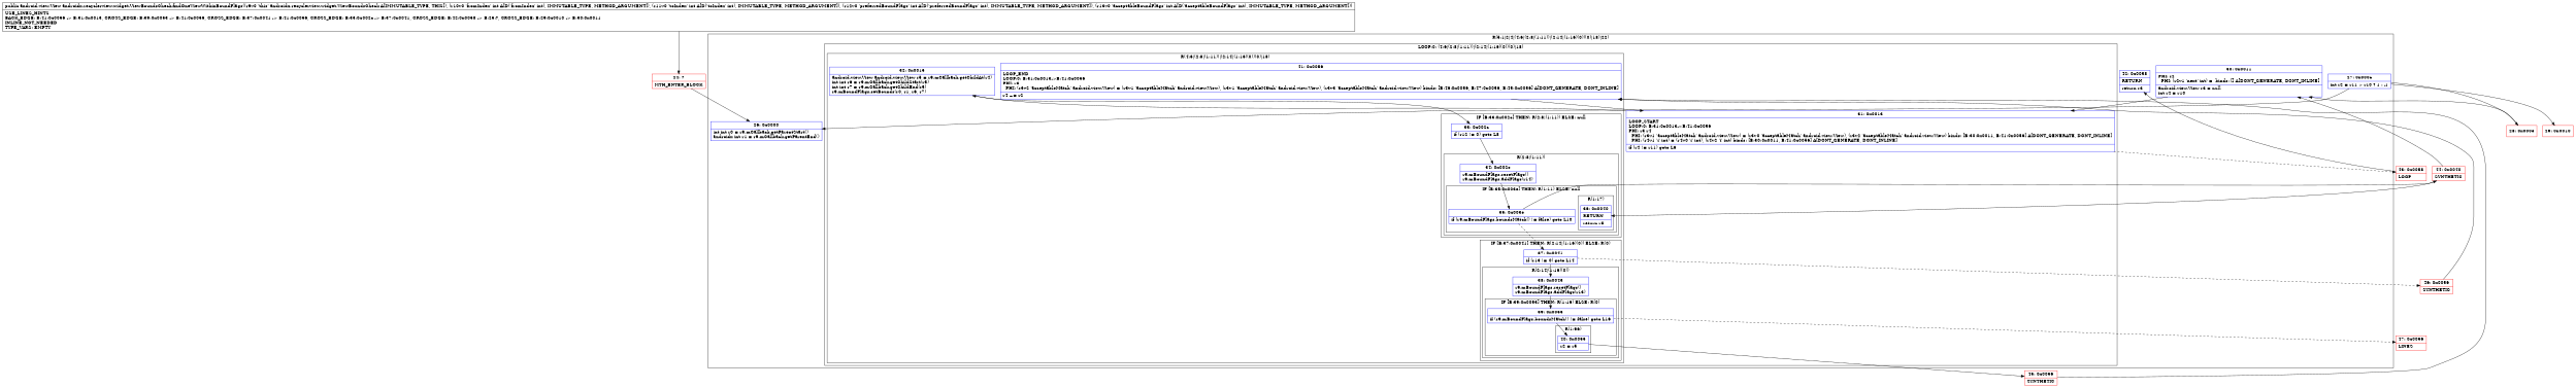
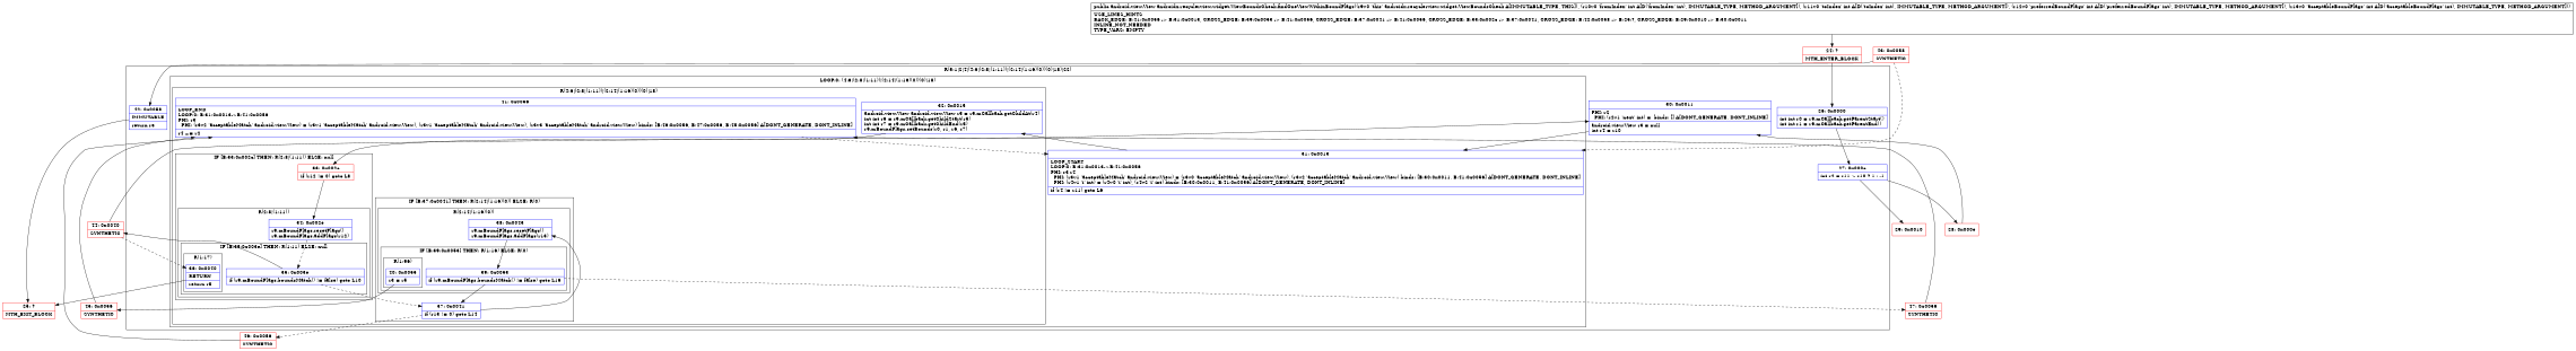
  digraph {
    node [color=blue shape=record]
    n1 [label="{36\:\ 0x0040|RETURN\l|return r5\l}"]
    n2 [label="{35\:\ 0x003e|if (r9.mBoundFlags.boundsMatch() != false) goto L10\l}"]
-   n3 [label="{34\:\ 0x002e|r9.mBoundFlags.resetFlags()\lr9.mBoundFlags.addFlags(r14)\l}"]
-   n4 [label="{33\:\ 0x002c|if (r12 != 0) goto L8\l}"]
-   n5 [label="{40\:\ 0x0055|r2 = r5\l}"]
+   n3 [label="{34\:\ 0x002e|r9.mBoundFlags.resetFlags()\lr9.mBoundFlags.addFlags(r12)\l}"]
+   n4 [color=red label="{33\:\ 0x002c|if (r12 != 0) goto L8\l}"]
+   n5 [label="{40\:\ 0x0055|r3 = r5\l}"]
    n6 [label="{39\:\ 0x0053|if (r9.mBoundFlags.boundsMatch() != false) goto L16\l}"]
    n7 [label="{38\:\ 0x0043|r9.mBoundFlags.resetFlags()\lr9.mBoundFlags.addFlags(r13)\l}"]
    n8 [label="{37\:\ 0x0041|if (r13 != 0) goto L14\l}"]
    n9 [label="{32\:\ 0x0015|android.view.View android.view.View r5 = r9.mCallback.getChildAt(r4)\lint int r6 = r9.mCallback.getChildStart(r5)\lint int r7 = r9.mCallback.getChildEnd(r5)\lr9.mBoundFlags.setBounds(r0, r1, r6, r7)\l}"]
    n10 [label="{41\:\ 0x0056|LOOP_END\lLOOP:0: B:31:0x0013\-\>B:41:0x0056\lPHI: r3 \l  PHI: (r3v2 'acceptableMatch' android.view.View) = (r3v1 'acceptableMatch' android.view.View), (r3v1 'acceptableMatch' android.view.View), (r3v3 'acceptableMatch' android.view.View) binds: [B:46:0x0056, B:47:0x0056, B:45:0x0056] A[DONT_GENERATE, DONT_INLINE]\l|r4 += r2\l}"]
    n11 [label="{31\:\ 0x0013|LOOP_START\lLOOP:0: B:31:0x0013\-\>B:41:0x0056\lPHI: r3 r4 \l  PHI: (r3v1 'acceptableMatch' android.view.View) = (r3v0 'acceptableMatch' android.view.View), (r3v2 'acceptableMatch' android.view.View) binds: [B:30:0x0011, B:41:0x0056] A[DONT_GENERATE, DONT_INLINE]\l  PHI: (r4v1 'i' int) = (r4v0 'i' int), (r4v2 'i' int) binds: [B:30:0x0011, B:41:0x0056] A[DONT_GENERATE, DONT_INLINE]\l|if (r4 != r11) goto L6\l}"]
-   n12 [label="{26\:\ 0x0000|int int r0 = r9.mCallback.getParentStart()\landroidx int r1 = r9.mCallback.getParentEnd()\l}"]
+   n12 [label="{26\:\ 0x0000|int int r0 = r9.mCallback.getParentStart()\lint int r1 = r9.mCallback.getParentEnd()\l}"]
    n13 [label="{27\:\ 0x000c|int r2 = r11 \> r10 ? 1 : \-1\l}"]
    n14 [label="{30\:\ 0x0011|PHI: r2 \l  PHI: (r2v1 'next' int) =  binds: [] A[DONT_GENERATE, DONT_INLINE]\l|android.view.View r3 = null\lint r4 = r10\l}"]
-   n15 [label="{42\:\ 0x0058|RETURN\l|return r3\l}"]
+   n15 [label="{42\:\ 0x0058|IMMUTABLE\l|return r3\l}"]
+   n16 [color=red label="{25\:\ ?|MTH_EXIT_BLOCK\l}"]
    n17 [color=red label="{44\:\ 0x0040|SYNTHETIC\l}"]
    n18 [color=red label="{45\:\ 0x0056|SYNTHETIC\l}"]
-   n19 [color=red label="{47\:\ 0x0056|LINES\l}"]
+   n19 [color=red label="{47\:\ 0x0056|SYNTHETIC\l}"]
    n20 [color=red label="{46\:\ 0x0056|SYNTHETIC\l}"]
-   n21 [color=red label="{43\:\ 0x0058|LOOP\l}"]
+   n21 [color=red label="{43\:\ 0x0058|SYNTHETIC\l}"]
    n22 [color=red label="{28\:\ 0x000e}"]
    n23 [color=red label="{29\:\ 0x0010}"]
    n24 [color=red label="{24\:\ ?|MTH_ENTER_BLOCK\l}"]
    n25 [label="{public android.view.View androidx.recyclerview.widget.ViewBoundsCheck.findOneViewWithinBoundFlags((r9v0 'this' androidx.recyclerview.widget.ViewBoundsCheck A[IMMUTABLE_TYPE, THIS]), (r10v0 'fromIndex' int A[D('fromIndex' int), IMMUTABLE_TYPE, METHOD_ARGUMENT]), (r11v0 'toIndex' int A[D('toIndex' int), IMMUTABLE_TYPE, METHOD_ARGUMENT]), (r12v0 'preferredBoundFlags' int A[D('preferredBoundFlags' int), IMMUTABLE_TYPE, METHOD_ARGUMENT]), (r13v0 'acceptableBoundFlags' int A[D('acceptableBoundFlags' int), IMMUTABLE_TYPE, METHOD_ARGUMENT]))  | USE_LINES_HINTS\lBACK_EDGE: B:41:0x0056 \-\> B:31:0x0013, CROSS_EDGE: B:39:0x0053 \-\> B:41:0x0056, CROSS_EDGE: B:37:0x0041 \-\> B:41:0x0056, CROSS_EDGE: B:33:0x002c \-\> B:37:0x0041, CROSS_EDGE: B:42:0x0058 \-\> B:25:?, CROSS_EDGE: B:29:0x0010 \-\> B:30:0x0011\lINLINE_NOT_NEEDED\lTYPE_VARS: EMPTY\l}" color=""]
    subgraph cluster_1 {
      label="R(5:1|2|4|(4:6|(2:8|(1:11))|(2:14|(1:16)(0))(0)|18)|22)"
      n12
      n13
      n14
      n15
      subgraph cluster_2 {
        label="LOOP:0: (4:6|(2:8|(1:11))|(2:14|(1:16)(0))(0)|18)"
        n11
        subgraph cluster_3 {
          label="R(4:6|(2:8|(1:11))|(2:14|(1:16)(0))(0)|18)"
          n9
          n10
          subgraph cluster_4 {
            label="IF [B:33:0x002c] THEN: R(2:8|(1:11)) ELSE: null"
            n4
            subgraph cluster_5 {
              label="R(2:8|(1:11))"
              n3
              subgraph cluster_6 {
                label="IF [B:35:0x003e] THEN: R(1:11) ELSE: null"
                n2
                subgraph cluster_7 {
                  label="R(1:17)"
                  n1
                }
              }
            }
          }
          subgraph cluster_8 {
            label="IF [B:37:0x0041] THEN: R(2:14|(1:16)(0)) ELSE: R(0)"
            n8
            subgraph cluster_9 {
              label="R(2:14|(1:16)(0))"
              n7
              subgraph cluster_10 {
                label="IF [B:39:0x0053] THEN: R(1:16) ELSE: R(0)"
                n6
                subgraph cluster_11 {
                  label="R(1:96)"
                  n5
                }
                subgraph cluster_12 {
                  label="R(0)"
                }
              }
            }
            subgraph cluster_13 {
              label="R(0)"
            }
          }
        }
      }
    }
+   n1 -> n16
    n2 -> n8 [style=dashed]
    n2 -> n17
-   n3 -> n2
+   n3 -> n2 [style=dashed]
    n4 -> n3
    n5 -> n18
-   n6 -> n5
+   n6 -> n8
    n6 -> n19 [style=dashed]
    n7 -> n6
    n8 -> n7
    n8 -> n20 [style=dashed]
    n9 -> n4
-   n10 -> n11
+   n10 -> n11 [style=dashed]
    n11 -> n9
-   n11 -> n21 [style=dashed]
-   n13 -> n12
+   n21 -> n11 [style=dashed]
+   n12 -> n13
    n13 -> n22
    n13 -> n23
    n14 -> n11
-   n17 -> n1
+   n15 -> n16
+   n17 -> n1 [style=dashed]
    n17 -> n14
    n18 -> n10
+   n19 -> n10
    n20 -> n10
    n21 -> n15
    n22 -> n14
    n24 -> n12
    n25 -> n24
  }
